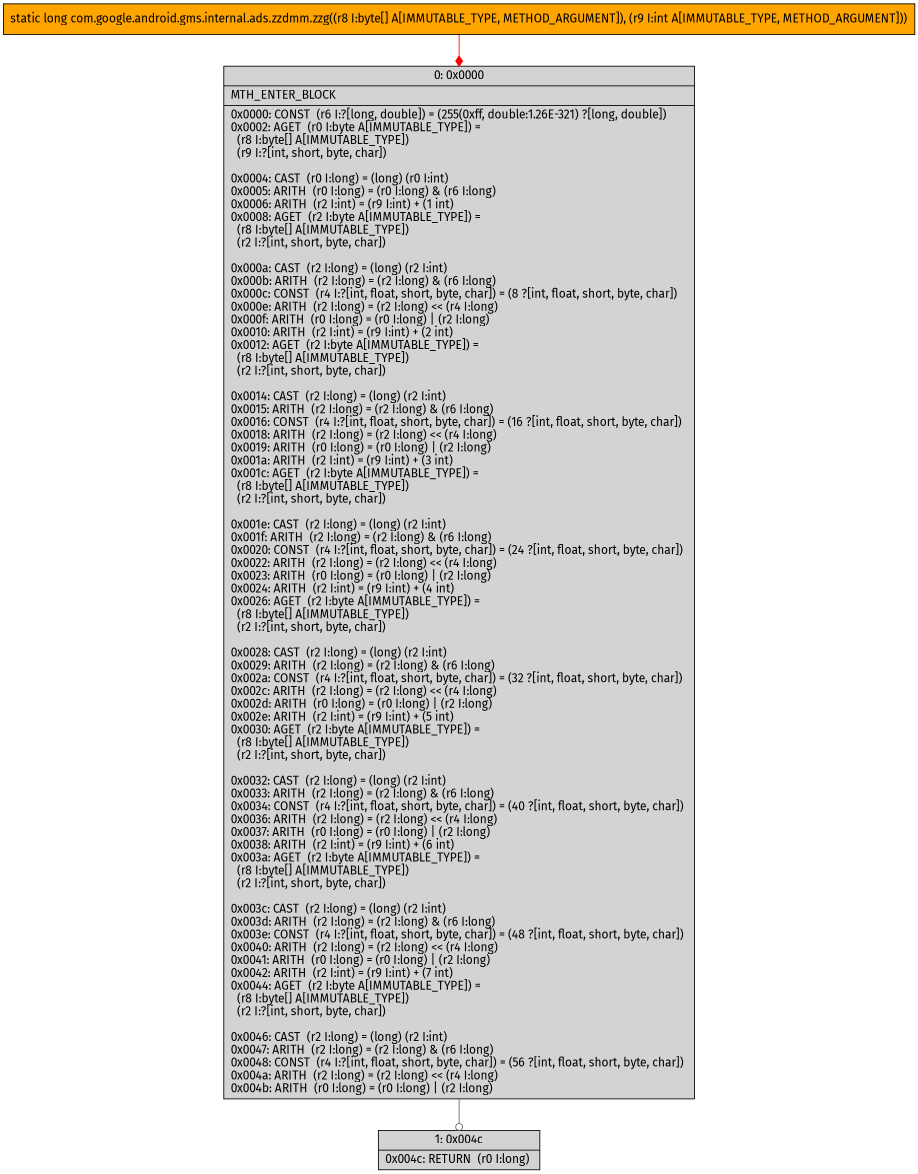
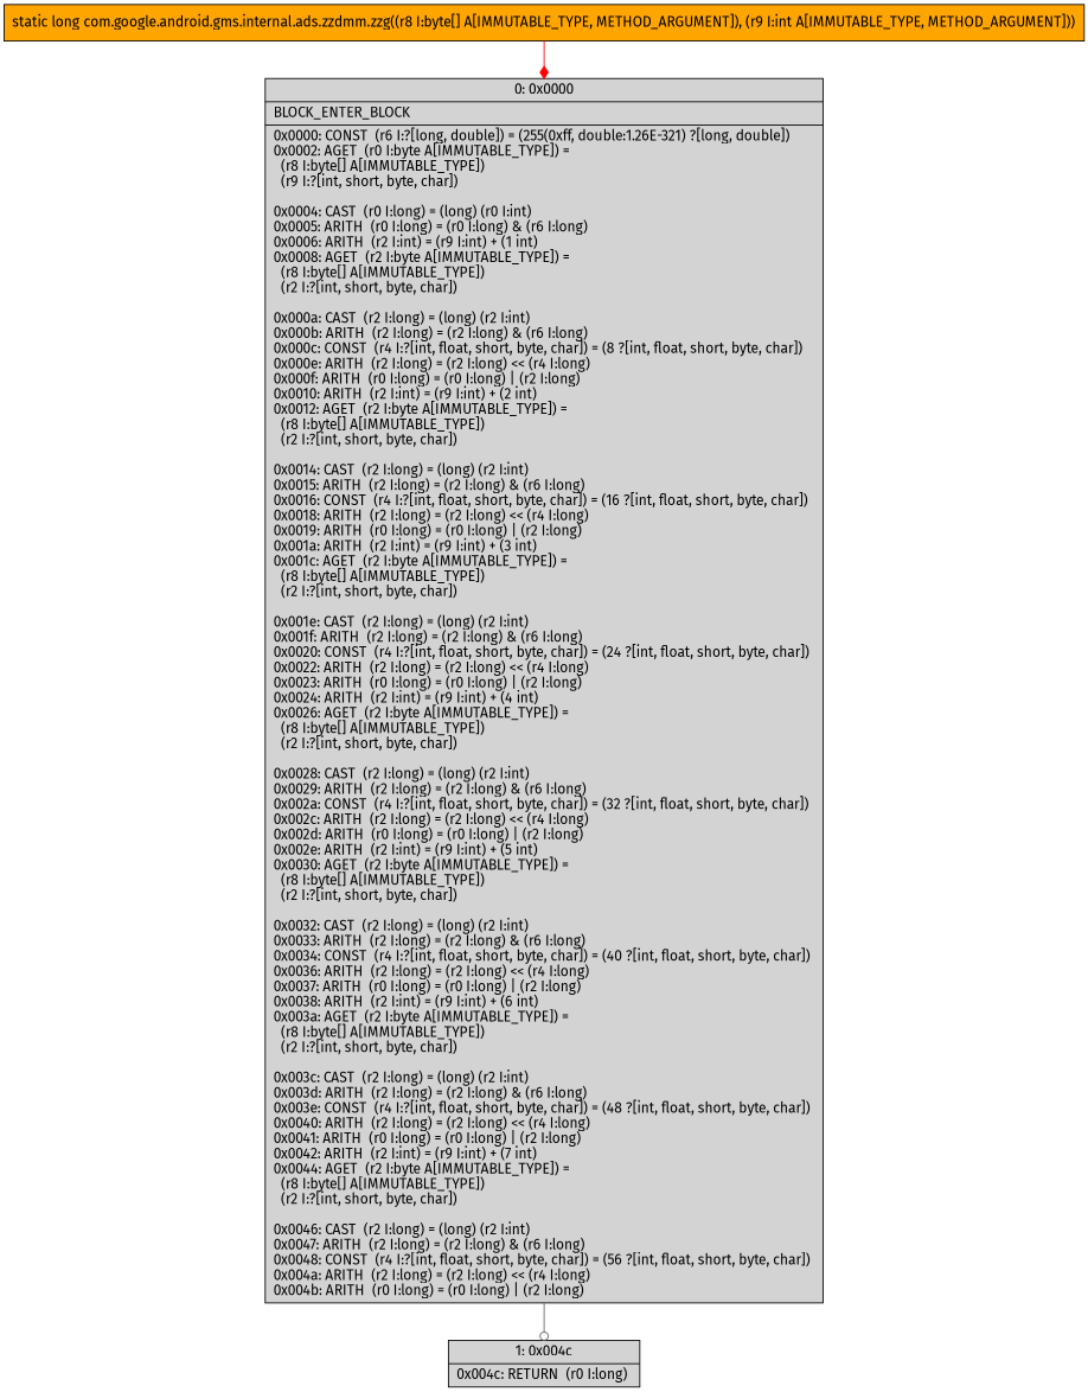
  digraph {
    fontname="Fira Sans"
    node [shape=record style=filled fillcolor=lightgrey fontname="Fira Sans"]
    edge [fontname="Fira Sans"]
-   n1 [label="{0\:\ 0x0000|MTH_ENTER_BLOCK\l|0x0000: CONST  (r6 I:?[long, double]) = (255(0xff, double:1.26E\-321) ?[long, double]) \l0x0002: AGET  (r0 I:byte A[IMMUTABLE_TYPE]) = \l  (r8 I:byte[] A[IMMUTABLE_TYPE])\l  (r9 I:?[int, short, byte, char])\l \l0x0004: CAST  (r0 I:long) = (long) (r0 I:int) \l0x0005: ARITH  (r0 I:long) = (r0 I:long) & (r6 I:long) \l0x0006: ARITH  (r2 I:int) = (r9 I:int) + (1 int) \l0x0008: AGET  (r2 I:byte A[IMMUTABLE_TYPE]) = \l  (r8 I:byte[] A[IMMUTABLE_TYPE])\l  (r2 I:?[int, short, byte, char])\l \l0x000a: CAST  (r2 I:long) = (long) (r2 I:int) \l0x000b: ARITH  (r2 I:long) = (r2 I:long) & (r6 I:long) \l0x000c: CONST  (r4 I:?[int, float, short, byte, char]) = (8 ?[int, float, short, byte, char]) \l0x000e: ARITH  (r2 I:long) = (r2 I:long) \<\< (r4 I:long) \l0x000f: ARITH  (r0 I:long) = (r0 I:long) \| (r2 I:long) \l0x0010: ARITH  (r2 I:int) = (r9 I:int) + (2 int) \l0x0012: AGET  (r2 I:byte A[IMMUTABLE_TYPE]) = \l  (r8 I:byte[] A[IMMUTABLE_TYPE])\l  (r2 I:?[int, short, byte, char])\l \l0x0014: CAST  (r2 I:long) = (long) (r2 I:int) \l0x0015: ARITH  (r2 I:long) = (r2 I:long) & (r6 I:long) \l0x0016: CONST  (r4 I:?[int, float, short, byte, char]) = (16 ?[int, float, short, byte, char]) \l0x0018: ARITH  (r2 I:long) = (r2 I:long) \<\< (r4 I:long) \l0x0019: ARITH  (r0 I:long) = (r0 I:long) \| (r2 I:long) \l0x001a: ARITH  (r2 I:int) = (r9 I:int) + (3 int) \l0x001c: AGET  (r2 I:byte A[IMMUTABLE_TYPE]) = \l  (r8 I:byte[] A[IMMUTABLE_TYPE])\l  (r2 I:?[int, short, byte, char])\l \l0x001e: CAST  (r2 I:long) = (long) (r2 I:int) \l0x001f: ARITH  (r2 I:long) = (r2 I:long) & (r6 I:long) \l0x0020: CONST  (r4 I:?[int, float, short, byte, char]) = (24 ?[int, float, short, byte, char]) \l0x0022: ARITH  (r2 I:long) = (r2 I:long) \<\< (r4 I:long) \l0x0023: ARITH  (r0 I:long) = (r0 I:long) \| (r2 I:long) \l0x0024: ARITH  (r2 I:int) = (r9 I:int) + (4 int) \l0x0026: AGET  (r2 I:byte A[IMMUTABLE_TYPE]) = \l  (r8 I:byte[] A[IMMUTABLE_TYPE])\l  (r2 I:?[int, short, byte, char])\l \l0x0028: CAST  (r2 I:long) = (long) (r2 I:int) \l0x0029: ARITH  (r2 I:long) = (r2 I:long) & (r6 I:long) \l0x002a: CONST  (r4 I:?[int, float, short, byte, char]) = (32 ?[int, float, short, byte, char]) \l0x002c: ARITH  (r2 I:long) = (r2 I:long) \<\< (r4 I:long) \l0x002d: ARITH  (r0 I:long) = (r0 I:long) \| (r2 I:long) \l0x002e: ARITH  (r2 I:int) = (r9 I:int) + (5 int) \l0x0030: AGET  (r2 I:byte A[IMMUTABLE_TYPE]) = \l  (r8 I:byte[] A[IMMUTABLE_TYPE])\l  (r2 I:?[int, short, byte, char])\l \l0x0032: CAST  (r2 I:long) = (long) (r2 I:int) \l0x0033: ARITH  (r2 I:long) = (r2 I:long) & (r6 I:long) \l0x0034: CONST  (r4 I:?[int, float, short, byte, char]) = (40 ?[int, float, short, byte, char]) \l0x0036: ARITH  (r2 I:long) = (r2 I:long) \<\< (r4 I:long) \l0x0037: ARITH  (r0 I:long) = (r0 I:long) \| (r2 I:long) \l0x0038: ARITH  (r2 I:int) = (r9 I:int) + (6 int) \l0x003a: AGET  (r2 I:byte A[IMMUTABLE_TYPE]) = \l  (r8 I:byte[] A[IMMUTABLE_TYPE])\l  (r2 I:?[int, short, byte, char])\l \l0x003c: CAST  (r2 I:long) = (long) (r2 I:int) \l0x003d: ARITH  (r2 I:long) = (r2 I:long) & (r6 I:long) \l0x003e: CONST  (r4 I:?[int, float, short, byte, char]) = (48 ?[int, float, short, byte, char]) \l0x0040: ARITH  (r2 I:long) = (r2 I:long) \<\< (r4 I:long) \l0x0041: ARITH  (r0 I:long) = (r0 I:long) \| (r2 I:long) \l0x0042: ARITH  (r2 I:int) = (r9 I:int) + (7 int) \l0x0044: AGET  (r2 I:byte A[IMMUTABLE_TYPE]) = \l  (r8 I:byte[] A[IMMUTABLE_TYPE])\l  (r2 I:?[int, short, byte, char])\l \l0x0046: CAST  (r2 I:long) = (long) (r2 I:int) \l0x0047: ARITH  (r2 I:long) = (r2 I:long) & (r6 I:long) \l0x0048: CONST  (r4 I:?[int, float, short, byte, char]) = (56 ?[int, float, short, byte, char]) \l0x004a: ARITH  (r2 I:long) = (r2 I:long) \<\< (r4 I:long) \l0x004b: ARITH  (r0 I:long) = (r0 I:long) \| (r2 I:long) \l}"]
+   n1 [label="{0\:\ 0x0000|BLOCK_ENTER_BLOCK\l|0x0000: CONST  (r6 I:?[long, double]) = (255(0xff, double:1.26E\-321) ?[long, double]) \l0x0002: AGET  (r0 I:byte A[IMMUTABLE_TYPE]) = \l  (r8 I:byte[] A[IMMUTABLE_TYPE])\l  (r9 I:?[int, short, byte, char])\l \l0x0004: CAST  (r0 I:long) = (long) (r0 I:int) \l0x0005: ARITH  (r0 I:long) = (r0 I:long) & (r6 I:long) \l0x0006: ARITH  (r2 I:int) = (r9 I:int) + (1 int) \l0x0008: AGET  (r2 I:byte A[IMMUTABLE_TYPE]) = \l  (r8 I:byte[] A[IMMUTABLE_TYPE])\l  (r2 I:?[int, short, byte, char])\l \l0x000a: CAST  (r2 I:long) = (long) (r2 I:int) \l0x000b: ARITH  (r2 I:long) = (r2 I:long) & (r6 I:long) \l0x000c: CONST  (r4 I:?[int, float, short, byte, char]) = (8 ?[int, float, short, byte, char]) \l0x000e: ARITH  (r2 I:long) = (r2 I:long) \<\< (r4 I:long) \l0x000f: ARITH  (r0 I:long) = (r0 I:long) \| (r2 I:long) \l0x0010: ARITH  (r2 I:int) = (r9 I:int) + (2 int) \l0x0012: AGET  (r2 I:byte A[IMMUTABLE_TYPE]) = \l  (r8 I:byte[] A[IMMUTABLE_TYPE])\l  (r2 I:?[int, short, byte, char])\l \l0x0014: CAST  (r2 I:long) = (long) (r2 I:int) \l0x0015: ARITH  (r2 I:long) = (r2 I:long) & (r6 I:long) \l0x0016: CONST  (r4 I:?[int, float, short, byte, char]) = (16 ?[int, float, short, byte, char]) \l0x0018: ARITH  (r2 I:long) = (r2 I:long) \<\< (r4 I:long) \l0x0019: ARITH  (r0 I:long) = (r0 I:long) \| (r2 I:long) \l0x001a: ARITH  (r2 I:int) = (r9 I:int) + (3 int) \l0x001c: AGET  (r2 I:byte A[IMMUTABLE_TYPE]) = \l  (r8 I:byte[] A[IMMUTABLE_TYPE])\l  (r2 I:?[int, short, byte, char])\l \l0x001e: CAST  (r2 I:long) = (long) (r2 I:int) \l0x001f: ARITH  (r2 I:long) = (r2 I:long) & (r6 I:long) \l0x0020: CONST  (r4 I:?[int, float, short, byte, char]) = (24 ?[int, float, short, byte, char]) \l0x0022: ARITH  (r2 I:long) = (r2 I:long) \<\< (r4 I:long) \l0x0023: ARITH  (r0 I:long) = (r0 I:long) \| (r2 I:long) \l0x0024: ARITH  (r2 I:int) = (r9 I:int) + (4 int) \l0x0026: AGET  (r2 I:byte A[IMMUTABLE_TYPE]) = \l  (r8 I:byte[] A[IMMUTABLE_TYPE])\l  (r2 I:?[int, short, byte, char])\l \l0x0028: CAST  (r2 I:long) = (long) (r2 I:int) \l0x0029: ARITH  (r2 I:long) = (r2 I:long) & (r6 I:long) \l0x002a: CONST  (r4 I:?[int, float, short, byte, char]) = (32 ?[int, float, short, byte, char]) \l0x002c: ARITH  (r2 I:long) = (r2 I:long) \<\< (r4 I:long) \l0x002d: ARITH  (r0 I:long) = (r0 I:long) \| (r2 I:long) \l0x002e: ARITH  (r2 I:int) = (r9 I:int) + (5 int) \l0x0030: AGET  (r2 I:byte A[IMMUTABLE_TYPE]) = \l  (r8 I:byte[] A[IMMUTABLE_TYPE])\l  (r2 I:?[int, short, byte, char])\l \l0x0032: CAST  (r2 I:long) = (long) (r2 I:int) \l0x0033: ARITH  (r2 I:long) = (r2 I:long) & (r6 I:long) \l0x0034: CONST  (r4 I:?[int, float, short, byte, char]) = (40 ?[int, float, short, byte, char]) \l0x0036: ARITH  (r2 I:long) = (r2 I:long) \<\< (r4 I:long) \l0x0037: ARITH  (r0 I:long) = (r0 I:long) \| (r2 I:long) \l0x0038: ARITH  (r2 I:int) = (r9 I:int) + (6 int) \l0x003a: AGET  (r2 I:byte A[IMMUTABLE_TYPE]) = \l  (r8 I:byte[] A[IMMUTABLE_TYPE])\l  (r2 I:?[int, short, byte, char])\l \l0x003c: CAST  (r2 I:long) = (long) (r2 I:int) \l0x003d: ARITH  (r2 I:long) = (r2 I:long) & (r6 I:long) \l0x003e: CONST  (r4 I:?[int, float, short, byte, char]) = (48 ?[int, float, short, byte, char]) \l0x0040: ARITH  (r2 I:long) = (r2 I:long) \<\< (r4 I:long) \l0x0041: ARITH  (r0 I:long) = (r0 I:long) \| (r2 I:long) \l0x0042: ARITH  (r2 I:int) = (r9 I:int) + (7 int) \l0x0044: AGET  (r2 I:byte A[IMMUTABLE_TYPE]) = \l  (r8 I:byte[] A[IMMUTABLE_TYPE])\l  (r2 I:?[int, short, byte, char])\l \l0x0046: CAST  (r2 I:long) = (long) (r2 I:int) \l0x0047: ARITH  (r2 I:long) = (r2 I:long) & (r6 I:long) \l0x0048: CONST  (r4 I:?[int, float, short, byte, char]) = (56 ?[int, float, short, byte, char]) \l0x004a: ARITH  (r2 I:long) = (r2 I:long) \<\< (r4 I:long) \l0x004b: ARITH  (r0 I:long) = (r0 I:long) \| (r2 I:long) \l}"]
    n2 [label="{1\:\ 0x004c|0x004c: RETURN  (r0 I:long) \l}"]
    n3 [label="{static long com.google.android.gms.internal.ads.zzdmm.zzg((r8 I:byte[] A[IMMUTABLE_TYPE, METHOD_ARGUMENT]), (r9 I:int A[IMMUTABLE_TYPE, METHOD_ARGUMENT])) }" fillcolor=orange]
    n1 -> n2 [color=gray40 arrowhead=odot]
    n3 -> n1 [color=red arrowhead=diamond]
  }
